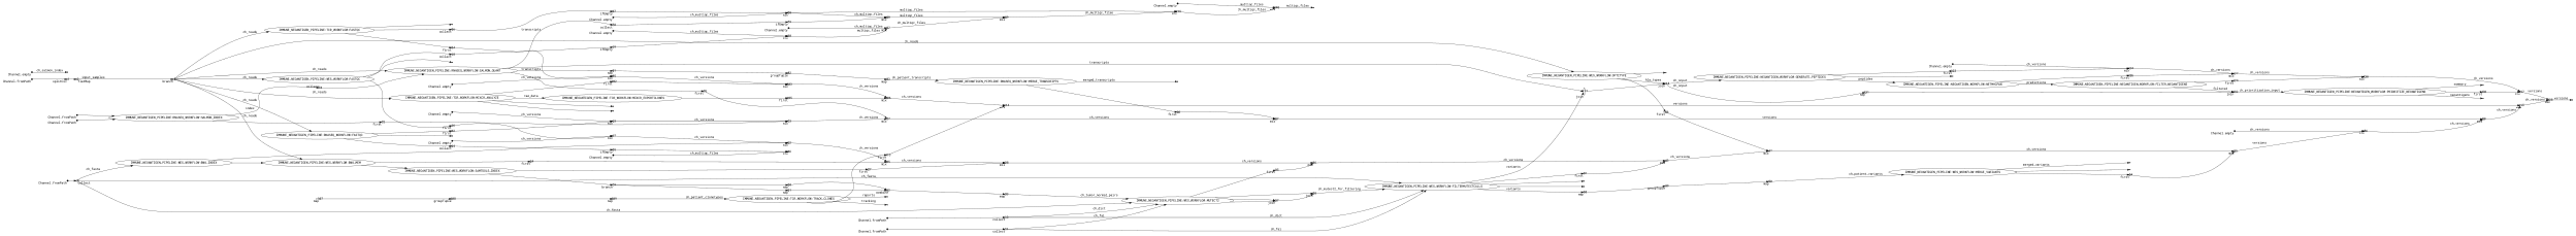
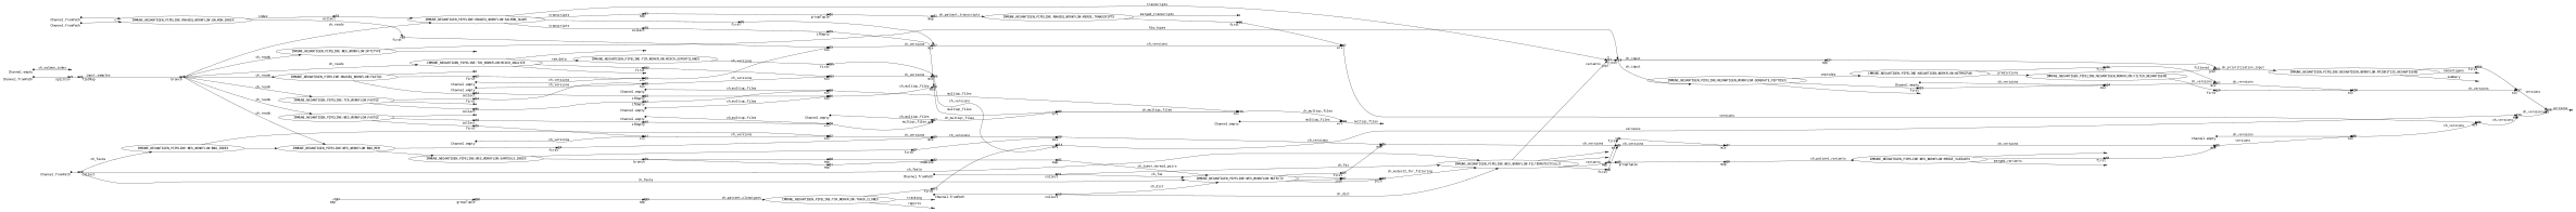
  digraph {
    fontname="Roboto Mono"
    rankdir=LR
    node [fixedsize=true fontname="Roboto Mono" shape=circle]
    edge [fontname="Roboto Mono"]
    v0 [shape=point width=0.1 xlabel="Channel.fromPath"]
    v1 [width=0.1 xlabel=splitCsv]
    v2 [width=0.1 xlabel=flatMap]
    v5 [width=0.1 xlabel=branch]
    n5 [label="IMMUNE_NEOANTIGEN_PIPELINE:TCR_WORKFLOW:FASTQC" fixedsize="" shape=""]
    n6 [label="IMMUNE_NEOANTIGEN_PIPELINE:WES_WORKFLOW:FASTQC" fixedsize="" shape=""]
    n7 [label="IMMUNE_NEOANTIGEN_PIPELINE:RNASEQ_WORKFLOW:FASTQC" fixedsize="" shape=""]
    n8 [label="IMMUNE_NEOANTIGEN_PIPELINE:WES_WORKFLOW:BWA_MEM" fixedsize="" shape=""]
    n9 [label="IMMUNE_NEOANTIGEN_PIPELINE:WES_WORKFLOW:OPTITYPE" fixedsize="" shape=""]
    n10 [label="IMMUNE_NEOANTIGEN_PIPELINE:RNASEQ_WORKFLOW:SALMON_QUANT" fixedsize="" shape=""]
    n11 [label="IMMUNE_NEOANTIGEN_PIPELINE:TCR_WORKFLOW:MIXCR_ANALYZE" fixedsize="" shape=""]
    v93 [shape=point fixedsize=""]
    v96 [width=0.1 xlabel=collect]
    v94 [width=0.1 xlabel=first]
    v15 [shape=point fixedsize=""]
    v18 [width=0.1 xlabel=collect]
    v16 [width=0.1 xlabel=first]
    v61 [shape=point fixedsize=""]
    v64 [width=0.1 xlabel=collect]
    v62 [width=0.1 xlabel=first]
    n21 [label="IMMUNE_NEOANTIGEN_PIPELINE:WES_WORKFLOW:SAMTOOLS_INDEX" fixedsize="" shape=""]
    v24 [width=0.1 xlabel=first]
    v118 [width=0.1 xlabel=join]
    v45 [shape=point fixedsize=""]
    v46 [width=0.1 xlabel=first]
    v117 [shape=ellipse width=0.1 xlabel=join]
    v78 [width=0.1 xlabel=collect]
    v76 [width=0.1 xlabel=first]
    v81 [width=0.1 xlabel=map]
    n30 [label="IMMUNE_NEOANTIGEN_PIPELINE:TCR_WORKFLOW:MIXCR_EXPORTCLONES" fixedsize="" shape=""]
    v101 [shape=point fixedsize=""]
    v100 [shape=point fixedsize=""]
    v102 [width=0.1 xlabel=first]
    v3 [shape=point width=0.1 xlabel="Channel.empty"]
    v56 [width=0.1 xlabel=mix]
    v88 [width=0.1 xlabel=mix]
    v115 [width=0.1 xlabel=mix]
    v4 [shape=point width=0.1 xlabel="Channel.empty"]
    v57 [width=0.1 xlabel=mix]
    v89 [width=0.1 xlabel=mix]
    v116 [width=0.1 xlabel=mix]
    v97 [width=0.1 xlabel=ifEmpty]
    v95 [width=0.1 xlabel=mix]
    v19 [width=0.1 xlabel=ifEmpty]
    v17 [width=0.1 xlabel=mix]
    v65 [width=0.1 xlabel=ifEmpty]
    v63 [width=0.1 xlabel=mix]
    v6 [shape=point width=0.1 xlabel="Channel.empty"]
    v22 [width=0.1 xlabel=mix]
    v25 [width=0.1 xlabel=mix]
    v7 [shape=point width=0.1 xlabel="Channel.empty"]
    v20 [width=0.1 xlabel=mix]
    v8 [shape=point width=0.1 xlabel="Channel.fromPath"]
    v9 [width=0.1 xlabel=collect]
    n55 [label="IMMUNE_NEOANTIGEN_PIPELINE:WES_WORKFLOW:BWA_INDEX" fixedsize="" shape=""]
    n56 [label="IMMUNE_NEOANTIGEN_PIPELINE:WES_WORKFLOW:MUTECT2" fixedsize="" shape=""]
    n57 [label="IMMUNE_NEOANTIGEN_PIPELINE:WES_WORKFLOW:FILTERMUTECTCALLS" fixedsize="" shape=""]
    v37 [width=0.1 xlabel=join]
    v38 [width=0.1 xlabel=join]
    v35 [width=0.1 xlabel=first]
    v48 [width=0.1 xlabel=map]
    v41 [shape=point fixedsize=""]
    v40 [shape=point fixedsize=""]
    v42 [width=0.1 xlabel=first]
    v10 [shape=point width=0.1 xlabel="Channel.fromPath"]
    v11 [width=0.1 xlabel=collect]
    v36 [width=0.1 xlabel=mix]
    v12 [shape=point width=0.1 xlabel="Channel.fromPath"]
    v13 [width=0.1 xlabel=collect]
    v28 [width=0.1 xlabel=mix]
    v29 [width=0.1 xlabel=branch]
    v27 [width=0.1 xlabel=first]
    v30 [width=0.1 xlabel=map]
    v31 [width=0.1 xlabel=map]
    v43 [width=0.1 xlabel=mix]
    v32 [width=0.1 xlabel=combine]
    v47 [width=0.1 xlabel=mix]
    v33 [width=0.1 xlabel=map]
    v55 [width=0.1 xlabel=mix]
    v49 [width=0.1 xlabel=groupTuple]
    v50 [width=0.1 xlabel=map]
    n82 [label="IMMUNE_NEOANTIGEN_PIPELINE:NEOANTIGEN_WORKFLOW:GENERATE_PEPTIDES" fixedsize="" shape=""]
    v131 [width=0.1 xlabel=map]
    n84 [label="IMMUNE_NEOANTIGEN_PIPELINE:NEOANTIGEN_WORKFLOW:NETMHCPAN" fixedsize="" shape=""]
    v122 [shape=point fixedsize=""]
    v123 [width=0.1 xlabel=first]
    v132 [width=0.1 xlabel=join]
    n88 [label="IMMUNE_NEOANTIGEN_PIPELINE:WES_WORKFLOW:MERGE_VARIANTS" fixedsize="" shape=""]
    v53 [shape=point fixedsize=""]
    v52 [shape=point fixedsize=""]
    v54 [width=0.1 xlabel=first]
    v138 [width=0.1 xlabel=mix]
    v140 [width=0.1 xlabel=mix]
    v58 [shape=point width=0.1 xlabel="Channel.empty"]
    v73 [width=0.1 xlabel=mix]
    v77 [width=0.1 xlabel=mix]
    v59 [shape=point width=0.1 xlabel="Channel.empty"]
    v66 [width=0.1 xlabel=mix]
    v80 [width=0.1 xlabel=mix]
    v87 [width=0.1 xlabel=mix]
    v67 [shape=point width=0.1 xlabel="Channel.empty"]
    v68 [shape=point fixedsize=""]
    v69 [shape=point width=0.1 xlabel="Channel.fromPath"]
    n104 [label="IMMUNE_NEOANTIGEN_PIPELINE:RNASEQ_WORKFLOW:SALMON_INDEX" fixedsize="" shape=""]
    v74 [width=0.1 xlabel=collect]
    v72 [width=0.1 xlabel=first]
    v70 [shape=point width=0.1 xlabel="Channel.fromPath"]
    v79 [width=0.1 xlabel=ifEmpty]
    v82 [width=0.1 xlabel=groupTuple]
    v83 [width=0.1 xlabel=map]
    n111 [label="IMMUNE_NEOANTIGEN_PIPELINE:RNASEQ_WORKFLOW:MERGE_TRANSCRIPTS" fixedsize="" shape=""]
    v85 [shape=point fixedsize=""]
    v86 [width=0.1 xlabel=first]
    v139 [shape=point fixedsize=""]
    v141 [shape=point fixedsize=""]
    v90 [shape=point width=0.1 xlabel="Channel.empty"]
    v103 [width=0.1 xlabel=mix]
    v106 [width=0.1 xlabel=mix]
    v91 [shape=point width=0.1 xlabel="Channel.empty"]
    v98 [width=0.1 xlabel=mix]
    v114 [width=0.1 xlabel=mix]
    v105 [width=0.1 xlabel=first]
    v107 [width=0.1 xlabel=map]
    v108 [width=0.1 xlabel=groupTuple]
    v109 [width=0.1 xlabel=map]
    n126 [label="IMMUNE_NEOANTIGEN_PIPELINE:TCR_WORKFLOW:TRACK_CLONES" fixedsize="" shape=""]
    v112 [shape=point fixedsize=""]
    v111 [shape=point fixedsize=""]
    v113 [width=0.1 xlabel=first]
    n130 [label="IMMUNE_NEOANTIGEN_PIPELINE:NEOANTIGEN_WORKFLOW:FILTER_NEOANTIGENS" fixedsize="" shape=""]
    v126 [width=0.1 xlabel=first]
    v124 [width=0.1 xlabel=mix]
    v119 [shape=point width=0.1 xlabel="Channel.empty"]
    v127 [width=0.1 xlabel=mix]
    v130 [width=0.1 xlabel=mix]
    v120 [shape=point width=0.1 xlabel="Channel.empty"]
    v129 [width=0.1 xlabel=first]
    v137 [width=0.1 xlabel=mix]
    n139 [label="IMMUNE_NEOANTIGEN_PIPELINE:NEOANTIGEN_WORKFLOW:PRIORITIZE_NEOANTIGENS" fixedsize="" shape=""]
    v135 [shape=point fixedsize=""]
    v134 [shape=point fixedsize=""]
    v136 [width=0.1 xlabel=first]
    v0 -> v1
    v1 -> v2
    v2 -> v5 [label=input_samples]
    v5 -> n5 [label=ch_reads]
    v5 -> n6 [label=ch_reads]
    v5 -> n7 [label=ch_reads]
    v5 -> n8 [label=ch_reads]
    v5 -> n9 [label=ch_reads]
    v5 -> n10 [label=ch_reads]
    v5 -> n11 [label=ch_reads]
    n5 -> v93
    n5 -> v96
    n5 -> v94
    n6 -> v15
    n6 -> v18
    n6 -> v16
    n7 -> v61
    n7 -> v64
    n7 -> v62
    n8 -> n21
    n8 -> v24
    n9 -> v118 [label=hla_types]
    n9 -> v45
-   n9 -> v46
+   v48 -> v46
    n10 -> v117 [label=transcripts]
    n10 -> v78 [label=transcripts]
    n10 -> v76
    n10 -> v81 [label=transcripts]
    n11 -> n30 [label=raw_data]
    n11 -> v101
    n11 -> v100
    n11 -> v102
    v96 -> v97
    v94 -> v95
    v18 -> v19
    v16 -> v17
    v64 -> v65
    v62 -> v63
    n21 -> v29
    n21 -> v27
    v24 -> v25
    v118 -> n82 [label=ch_input]
    v118 -> v131 [label=ch_input]
    v46 -> v47
    v117 -> v118
    v78 -> v79
    v76 -> v77
    v81 -> v82
    n30 -> v105
    v102 -> v103
    v3 -> v56 [label=ch_versions]
    v56 -> v88 [label=ch_versions]
    v88 -> v115 [label=ch_versions]
    v115 -> v138 [label=ch_versions]
    v4 -> v57 [label=ch_multiqc_files]
    v57 -> v89 [label=ch_multiqc_files]
    v89 -> v116 [label=ch_multiqc_files]
    v116 -> v140 [label=ch_multiqc_files]
    v97 -> v98
    v95 -> v103 [label=ch_versions]
    v19 -> v20
    v17 -> v22 [label=ch_versions]
    v65 -> v66
    v63 -> v73 [label=ch_versions]
    v6 -> v17 [label=ch_versions]
    v22 -> v25 [label=ch_versions]
    v25 -> v28 [label=ch_versions]
    v7 -> v20 [label=ch_multiqc_files]
    v20 -> v57 [label=multiqc_files]
    v8 -> v9
    v9 -> n55 [label=ch_fasta]
    v9 -> n56 [label=ch_fasta]
    v9 -> n57 [label=ch_fasta]
    n55 -> n8
    n55 -> v22
    n56 -> v37
    n56 -> v37
    n56 -> v38
    n56 -> v35
    n57 -> v117 [label=variants]
    n57 -> v48 [label=variants]
    n57 -> v41
    n57 -> v40
    n57 -> v42
    v37 -> v38
    v38 -> n57 [label=ch_mutect2_for_filtering]
    v35 -> v36
    v48 -> v49
    v42 -> v43
    v10 -> v11
    v11 -> n56 [label=ch_fai]
    v11 -> n57 [label=ch_fai]
    v36 -> v43 [label=ch_versions]
    v12 -> v13
    v13 -> n56 [label=ch_dict]
    v13 -> n57 [label=ch_dict]
    v28 -> v36 [label=ch_versions]
    v29 -> v30
    v29 -> v31
    v27 -> v28
    v30 -> v32
    v31 -> v32
    v43 -> v47 [label=ch_versions]
    v32 -> v33
    v47 -> v55 [label=ch_versions]
    v33 -> n56 [label=ch_tumor_normal_pairs]
    v55 -> v56 [label=versions]
    v49 -> v50
    v50 -> n88 [label=ch_patient_variants]
    n82 -> n84 [label=peptides]
    n82 -> v122
    n82 -> v123
    v131 -> v132
    n84 -> n130 [label=predictions]
    n84 -> v126
    v123 -> v124
    v132 -> n139 [label=ch_prioritization_input]
    n88 -> v53 [label=merged_variants]
    n88 -> v52
    n88 -> v54
    v54 -> v55
    v138 -> v139 [label=versions]
    v140 -> v141 [label=multiqc_files]
    v58 -> v63 [label=ch_versions]
    v73 -> v77 [label=ch_versions]
    v77 -> v87 [label=ch_versions]
    v59 -> v66 [label=ch_multiqc_files]
-   v98 -> v80 [label=ch_multiqc_files]
+   v66 -> v80 [label=ch_multiqc_files]
    v80 -> v89 [label=multiqc_files]
    v87 -> v88 [label=versions]
    v67 -> v68 [label=ch_salmon_index]
    v69 -> n104
    n104 -> v74 [label=index]
    n104 -> v72
    v74 -> n10
    v72 -> v73
    v70 -> n104
    v79 -> v80
    v82 -> v83
    v83 -> n111 [label=ch_patient_transcripts]
    n111 -> v85 [label=merged_transcripts]
    n111 -> v86
    v86 -> v87
    v90 -> v95 [label=ch_versions]
    v103 -> v106 [label=ch_versions]
    v106 -> v114 [label=ch_versions]
    v91 -> v98 [label=ch_multiqc_files]
    v98 -> v116 [label=multiqc_files]
    v114 -> v115 [label=versions]
    v105 -> v106
    v107 -> v108
    v108 -> v109
    v109 -> n126 [label=ch_patient_clonotypes]
    n126 -> v112 [label=tracking]
    n126 -> v111 [label=reports]
    n126 -> v113
    v113 -> v114
    n130 -> v132 [label=filtered]
    n130 -> v129
    v126 -> v127
    v124 -> v127 [label=ch_versions]
    v119 -> v124 [label=ch_versions]
    v127 -> v130 [label=ch_versions]
    v130 -> v137 [label=ch_versions]
    v120 -> v140 [label=multiqc_files]
    v129 -> v130
    v137 -> v138 [label=versions]
    n139 -> v135 [label=neoantigens]
    n139 -> v134 [label=summary]
    n139 -> v136
    v136 -> v137
  }
